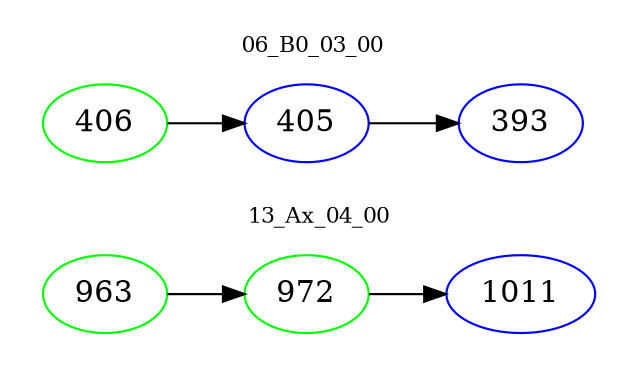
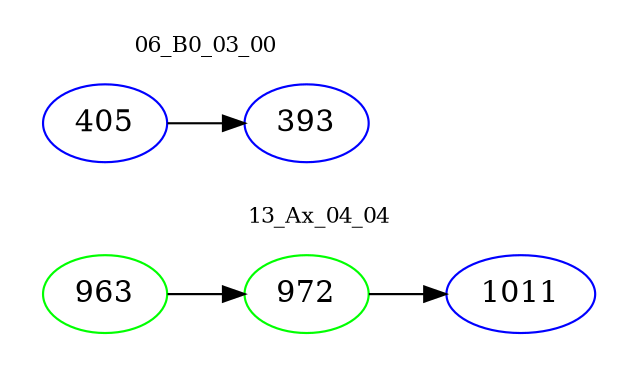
  digraph {
    rankdir=LR
    node [color=green]
    edge [color=black]
    n1 [label=963]
    n2 [label=972]
    n3 [color=blue label=1011]
-   n4 [label=406]
    n5 [color=blue label=405]
    n6 [color=blue label=393]
    subgraph cluster_1 {
      color=white
      fontsize=10
-     label="13_Ax_04_00"
+     label="13_Ax_04_04"
      n1
      n2
      n3
    }
    subgraph cluster_2 {
      color=white
      fontsize=10
      label="06_B0_03_00"
-     n4
      n5
      n6
    }
    n1 -> n2
    n2 -> n3
-   n4 -> n5
    n5 -> n6
  }
